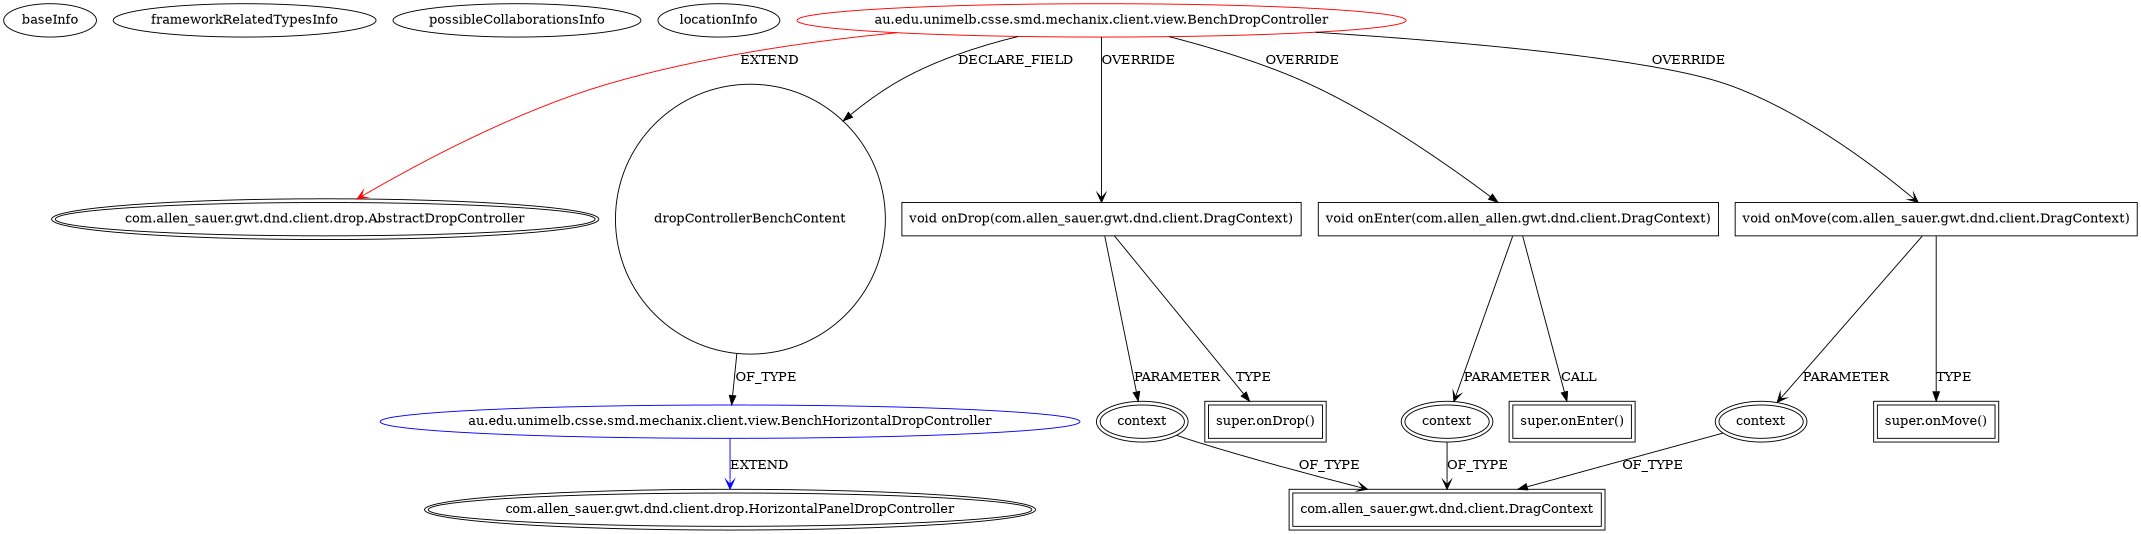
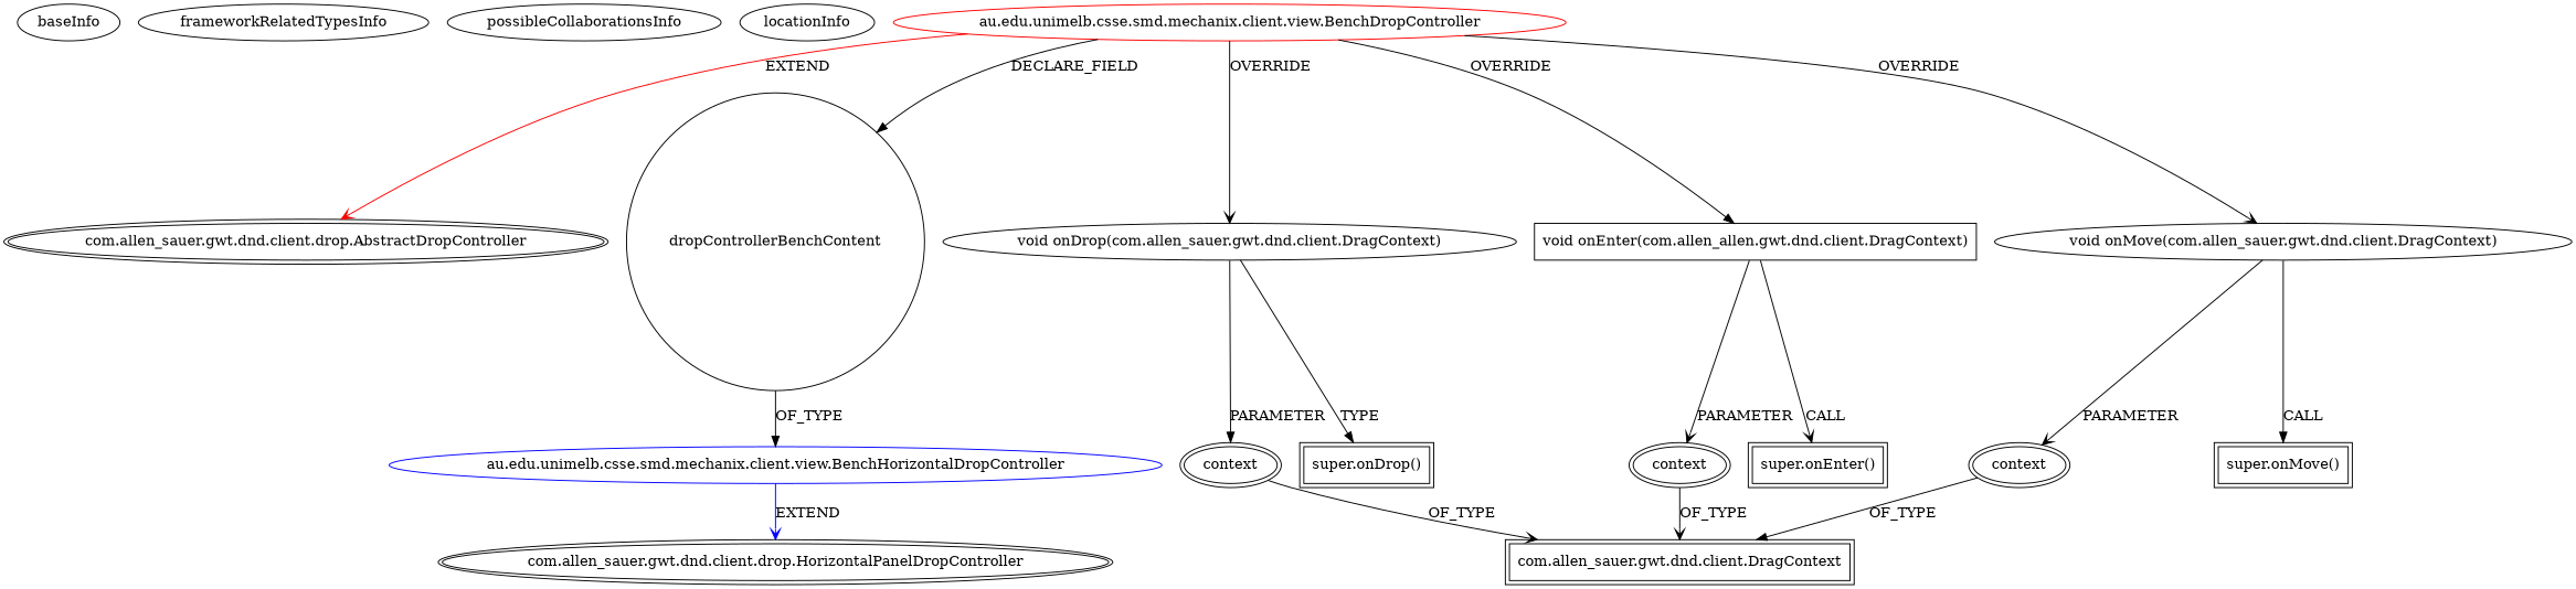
  digraph {
    node [isFrameworkType=true]
    edge [arrowhead=vee]
    baseInfo [category=extension_graph graphId=728 isAnonymous=false possibleRelation=true isFrameworkType=""]
    frameworkRelatedTypesInfo [0="com.allen_sauer.gwt.dnd.client.drop.AbstractDropController" isFrameworkType=""]
    possibleCollaborationsInfo [0="728~FIELD_DECLARATION-~com.allen_sauer.gwt.dnd.client.drop.AbstractDropController ~com.allen_sauer.gwt.dnd.client.drop.HorizontalPanelDropController ~false~false" isFrameworkType=""]
    locationInfo [contextSignature=BenchDropController filePath="/aramk-mechanix/mechanix-master/src/au/edu/unimelb/csse/smd/mechanix/client/view/BenchDropController.java" graphId=728 projectName="aramk-mechanix" isFrameworkType=""]
    n5 [color=red isFrameworkType=false label="au.edu.unimelb.csse.smd.mechanix.client.view.BenchDropController" vertexType=ROOT_CLIENT_CLASS_DECLARATION]
    n6 [label="com.allen_sauer.gwt.dnd.client.drop.AbstractDropController" peripheries=2 vertexType=FRAMEWORK_CLASS_TYPE]
    n7 [isFrameworkType=false label=dropControllerBenchContent shape=circle vertexType=FIELD_DECLARATION]
-   n8 [isFrameworkType=false label="void onDrop(com.allen_sauer.gwt.dnd.client.DragContext)" shape=box vertexType=OVERRIDING_METHOD_DECLARATION]
+   n8 [isFrameworkType=false label="void onDrop(com.allen_sauer.gwt.dnd.client.DragContext)" shape=ellipse vertexType=OVERRIDING_METHOD_DECLARATION]
    n9 [isFrameworkType=false label="void onEnter(com.allen_allen.gwt.dnd.client.DragContext)" shape=box vertexType=OVERRIDING_METHOD_DECLARATION]
-   n10 [isFrameworkType=false label="void onMove(com.allen_sauer.gwt.dnd.client.DragContext)" shape=box vertexType=OVERRIDING_METHOD_DECLARATION]
+   n10 [isFrameworkType=false label="void onMove(com.allen_sauer.gwt.dnd.client.DragContext)" shape=ellipse vertexType=OVERRIDING_METHOD_DECLARATION]
    n11 [color=blue isFrameworkType=false label="au.edu.unimelb.csse.smd.mechanix.client.view.BenchHorizontalDropController" vertexType=REFERENCE_CLIENT_CLASS_DECLARATION]
    n12 [label=context peripheries=2 vertexType=PARAMETER_DECLARATION]
    n13 [label="super.onDrop()" peripheries=2 shape=box vertexType=SUPER_CALL]
    n14 [label=context peripheries=2 vertexType=PARAMETER_DECLARATION]
    n15 [label="super.onEnter()" peripheries=2 shape=box vertexType=SUPER_CALL]
    n16 [label=context peripheries=2 vertexType=PARAMETER_DECLARATION]
    n17 [label="super.onMove()" peripheries=2 shape=box vertexType=SUPER_CALL]
    n18 [label="com.allen_sauer.gwt.dnd.client.drop.HorizontalPanelDropController" peripheries=2 vertexType=FRAMEWORK_CLASS_TYPE]
    n19 [label="com.allen_sauer.gwt.dnd.client.DragContext" peripheries=2 shape=box vertexType=FRAMEWORK_CLASS_TYPE]
    n5 -> n6 [color=red label=EXTEND]
    n5 -> n7 [arrowhead=normal label=DECLARE_FIELD]
    n5 -> n8 [label=OVERRIDE]
    n5 -> n9 [arrowhead=normal label=OVERRIDE]
    n5 -> n10 [label=OVERRIDE]
    n7 -> n11 [arrowhead=normal label=OF_TYPE]
    n8 -> n12 [arrowhead=normal label=PARAMETER]
    n8 -> n13 [arrowhead=normal label=TYPE]
    n9 -> n14 [label=PARAMETER]
-   n9 -> n15 [arrowhead=normal label=CALL]
+   n9 -> n15 [label=CALL]
    n10 -> n16 [label=PARAMETER]
-   n10 -> n17 [arrowhead=normal label=TYPE]
+   n10 -> n17 [arrowhead=normal label=CALL]
    n11 -> n18 [color=blue label=EXTEND]
    n12 -> n19 [label=OF_TYPE]
    n14 -> n19 [label=OF_TYPE]
    n16 -> n19 [arrowhead=normal label=OF_TYPE]
  }
